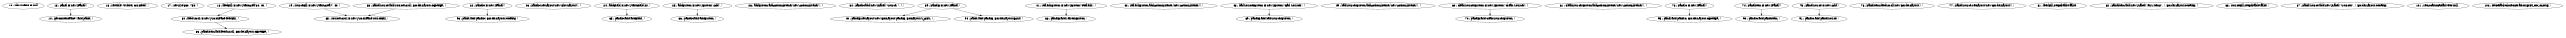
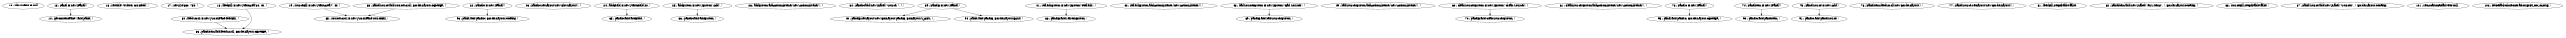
  digraph {
    "10 : this.tweets = null"
    "13 : panel = new JPanel()"
    "14 : getContentPane().add(panel, )"
    "16 : setTitle(\"Twitter Gui Feed\", )"
    "17 : setSize(650, 750, )"
    "18 : feedFill = new JTextArea(30, 40, )"
    "80 : feedScroll = new JScrollPane(feedFill, )"
    "83 : panelItem.add(feedScroll, BorderLayout.CENTER, )"
    "19 : sourceFill = new JTextArea(7, 40, )"
    "85 : sourceScroll = new JScrollPane(sourceFill, )"
    "88 : panelSource.add(sourceScroll, BorderLayout.CENTER, )"
    "22 : panelN = new JPanel()"
    "93 : panel.add(panelN, BorderLayout.NORTH, )"
    "23 : panelN.setLayout(new FlowLayout(), )"
    "24 : addField = new JTextField(20, )"
    "35 : panelN.add(addField, )"
    "25 : addButton = new JButton(\"Add\", )"
    "36 : panelN.add(addButton, )"
    "26 : addButton.addActionListener(new ActionListener(), )"
    "34 : panelN.add(new JLabel(\"Source: \", ), )"
    "39 : panelE = new JPanel()"
    "40 : panelE.setLayout(new BoxLayout(panelE, BoxLayout.Y_AXIS, ), )"
    "94 : panel.add(panelE, BorderLayout.EAST, )"
    "41 : refreshButton = new JButton(\"Refresh\", )"
    "68 : panelE.add(refreshButton, )"
    "42 : refreshButton.addActionListener(new ActionListener(), )"
    "48 : badSourcesButton = new JButton(\"Bad Sources\", )"
    "69 : panelE.add(badSourcesButton, )"
    "49 : badSourcesButton.addActionListener(new ActionListener(), )"
    "60 : cleanSourcesButton = new JButton(\"Clean Sources\", )"
    "70 : panelE.add(cleanSourcesButton, )"
    "61 : cleanSourcesButton.addActionListener(new ActionListener(), )"
    "73 : panelC = new JPanel()"
    "95 : panel.add(panelC, BorderLayout.CENTER, )"
    "74 : panelItem = new JPanel()"
    "90 : panelC.add(panelItem, )"
    n37 [label="75 : panelSource = new Add()"]
    "91 : panelC.add(panelSource, )"
    n39 [label="76 : panelItem.feedScroll(new BorderLayout(), )"]
    "77 : panelSource.setLayout(new BorderLayout(), )"
    "81 : feedFill.setEditable(false, )"
    "82 : panelItem.add(new JLabel(\"RSS Items\", ), BorderLayout.NORTH, )"
    "86 : sourceFill.setEditable(false, )"
    "87 : panelSource.add(new JLabel(\"Sources\", ), BorderLayout.NORTH, )"
    "101 : setLocationRelativeTo(null, )"
    "102 : setDefaultCloseOperation(EXIT_ON_CLOSE, )"
    "13 : panel = new JPanel()" -> "14 : getContentPane().add(panel, )"
-   "18 : feedFill = new JTextArea(30, 40, )" -> "80 : feedScroll = new JScrollPane(feedFill, )"
+   "18 : feedFill = new JTextArea(30, 40, )" -> "83 : panelItem.add(feedScroll, BorderLayout.CENTER, )"
    "80 : feedScroll = new JScrollPane(feedFill, )" -> "83 : panelItem.add(feedScroll, BorderLayout.CENTER, )"
    "19 : sourceFill = new JTextArea(7, 40, )" -> "85 : sourceScroll = new JScrollPane(sourceFill, )"
    "88 : panelSource.add(sourceScroll, BorderLayout.CENTER, )" -> "85 : sourceScroll = new JScrollPane(sourceFill, )"
    "22 : panelN = new JPanel()" -> "93 : panel.add(panelN, BorderLayout.NORTH, )"
    "24 : addField = new JTextField(20, )" -> "35 : panelN.add(addField, )"
    "25 : addButton = new JButton(\"Add\", )" -> "36 : panelN.add(addButton, )"
    "39 : panelE = new JPanel()" -> "40 : panelE.setLayout(new BoxLayout(panelE, BoxLayout.Y_AXIS, ), )"
    "39 : panelE = new JPanel()" -> "94 : panel.add(panelE, BorderLayout.EAST, )"
    "41 : refreshButton = new JButton(\"Refresh\", )" -> "68 : panelE.add(refreshButton, )"
    "48 : badSourcesButton = new JButton(\"Bad Sources\", )" -> "69 : panelE.add(badSourcesButton, )"
    "60 : cleanSourcesButton = new JButton(\"Clean Sources\", )" -> "70 : panelE.add(cleanSourcesButton, )"
    "73 : panelC = new JPanel()" -> "95 : panel.add(panelC, BorderLayout.CENTER, )"
    "74 : panelItem = new JPanel()" -> "90 : panelC.add(panelItem, )"
    n37 -> "91 : panelC.add(panelSource, )"
  }
